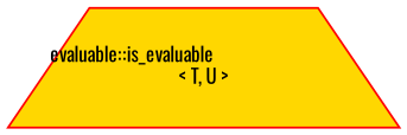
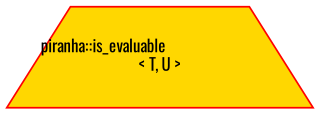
  digraph {
    rankdir=LR
    fontname=Oswald
-   n1 [color=red fillcolor=gold fontname=Oswald fontsize=10 height=0.2 label="evaluable::is_evaluable\l\< T, U \>" shape=trapezium style=filled width=0.4]
+   n1 [color=red fillcolor=gold fontname=Oswald fontsize=10 height=0.2 label="piranha::is_evaluable\l\< T, U \>" shape=trapezium style=filled width=0.4]
  }
